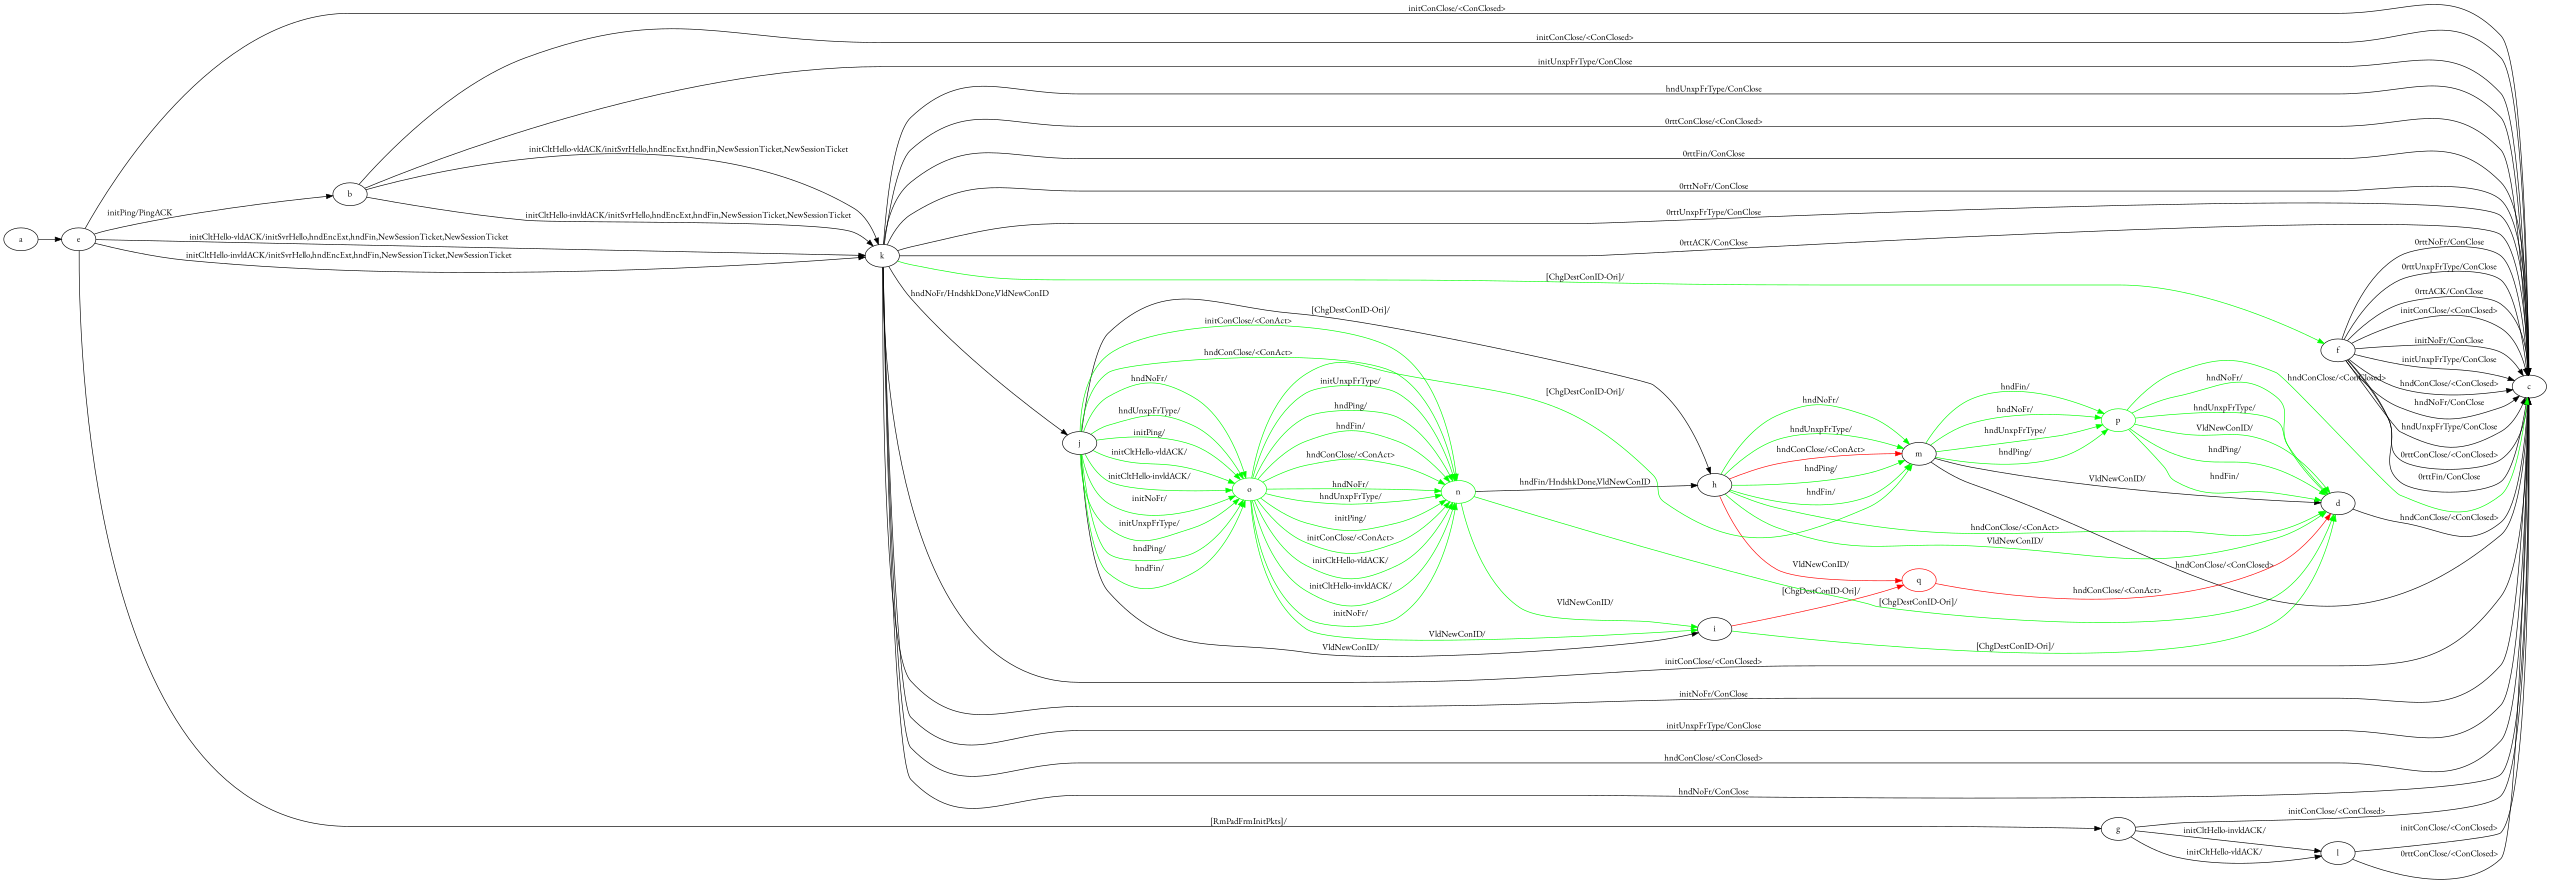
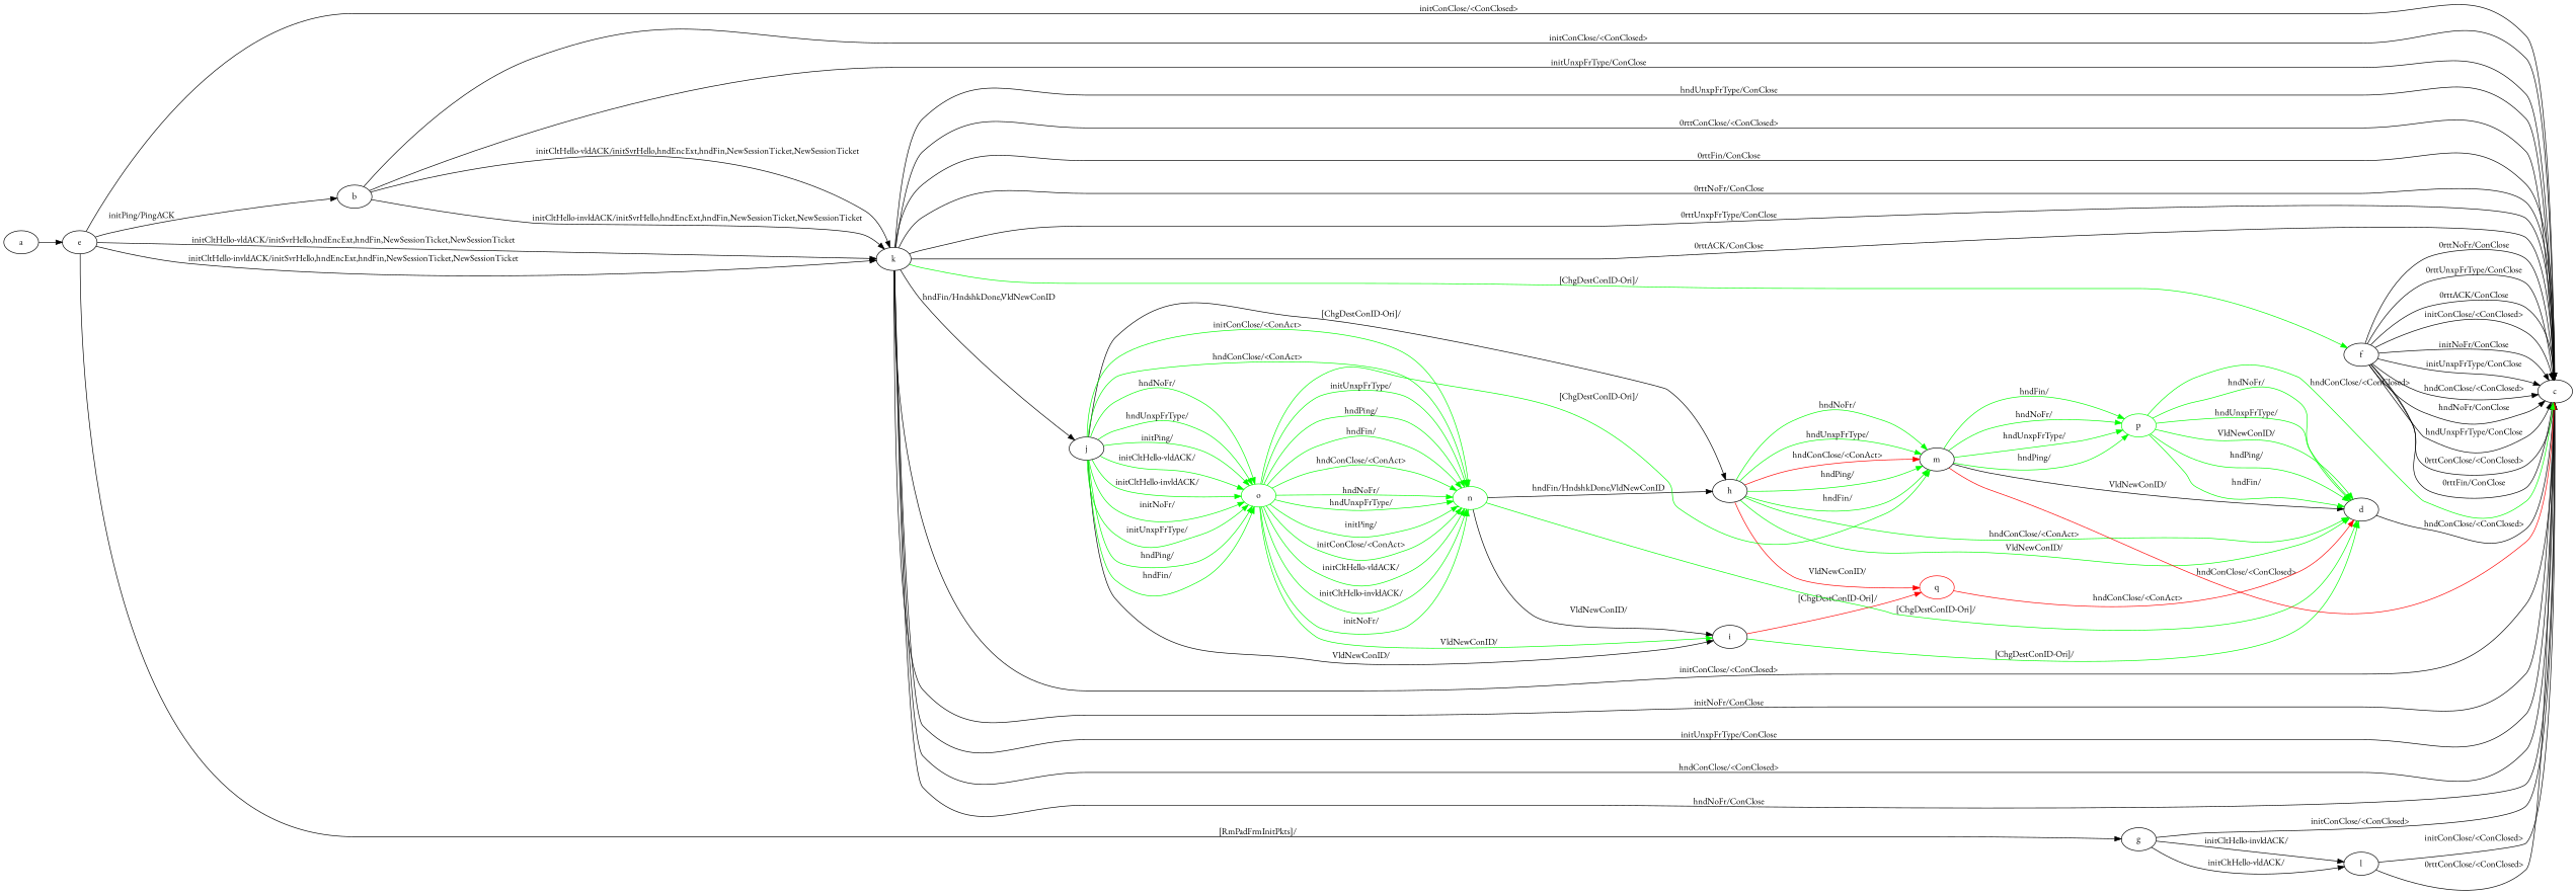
  digraph {
    fontname="EB Garamond"
    rankdir=LR
    node [fontname="EB Garamond"]
    edge [fontname="EB Garamond"]
    a
    e
    b
    c
    k
    g
    f
    j
    l
    h
    i
    n [color=green]
    o [color=green]
    d
    m
    q [color=red]
    p [color=green]
    a -> e
    e -> b [label="initPing/PingACK "]
    e -> c [label="initConClose/<ConClosed> "]
    e -> k [label="initCltHello-vldACK/initSvrHello,hndEncExt,hndFin,NewSessionTicket,NewSessionTicket "]
    e -> k [label="initCltHello-invldACK/initSvrHello,hndEncExt,hndFin,NewSessionTicket,NewSessionTicket "]
    e -> g [label="[RmPadFrmInitPkts]/ "]
    b -> c [label="initConClose/<ConClosed> "]
    b -> c [label="initUnxpFrType/ConClose "]
    b -> k [label="initCltHello-vldACK/initSvrHello,hndEncExt,hndFin,NewSessionTicket,NewSessionTicket "]
    b -> k [label="initCltHello-invldACK/initSvrHello,hndEncExt,hndFin,NewSessionTicket,NewSessionTicket "]
    k -> c [label="initConClose/<ConClosed> "]
    k -> c [label="initNoFr/ConClose "]
    k -> c [label="initUnxpFrType/ConClose "]
    k -> c [label="hndConClose/<ConClosed> "]
    k -> c [label="hndNoFr/ConClose "]
    k -> c [label="hndUnxpFrType/ConClose "]
    k -> c [label="0rttConClose/<ConClosed> "]
    k -> c [label="0rttFin/ConClose "]
    k -> c [label="0rttNoFr/ConClose "]
    k -> c [label="0rttUnxpFrType/ConClose "]
    k -> c [label="0rttACK/ConClose "]
    k -> f [color=green label="[ChgDestConID-Ori]/ "]
-   k -> j [label="hndNoFr/HndshkDone,VldNewConID "]
+   k -> j [label="hndFin/HndshkDone,VldNewConID "]
    g -> c [label="initConClose/<ConClosed> "]
    g -> l [label="initCltHello-vldACK/ "]
    g -> l [label="initCltHello-invldACK/ "]
    f -> c [label="initConClose/<ConClosed> "]
    f -> c [label="initNoFr/ConClose "]
    f -> c [label="initUnxpFrType/ConClose "]
    f -> c [label="hndConClose/<ConClosed> "]
    f -> c [label="hndNoFr/ConClose "]
    f -> c [label="hndUnxpFrType/ConClose "]
    f -> c [label="0rttConClose/<ConClosed> "]
    f -> c [label="0rttFin/ConClose "]
    f -> c [label="0rttNoFr/ConClose "]
    f -> c [label="0rttUnxpFrType/ConClose "]
    f -> c [label="0rttACK/ConClose "]
    j -> h [label="[ChgDestConID-Ori]/ "]
    j -> i [label="VldNewConID/ "]
    j -> n [color=green label="initConClose/<ConAct> "]
    j -> n [color=green label="hndConClose/<ConAct> "]
    j -> o [color=green label="initPing/ "]
    j -> o [color=green label="initCltHello-vldACK/ "]
    j -> o [color=green label="initCltHello-invldACK/ "]
    j -> o [color=green label="initNoFr/ "]
    j -> o [color=green label="initUnxpFrType/ "]
    j -> o [color=green label="hndPing/ "]
    j -> o [color=green label="hndFin/ "]
    j -> o [color=green label="hndNoFr/ "]
    j -> o [color=green label="hndUnxpFrType/ "]
    l -> c [label="initConClose/<ConClosed> "]
    l -> c [label="0rttConClose/<ConClosed> "]
    h -> d [color=green label="hndConClose/<ConAct> "]
    h -> d [color=green label="VldNewConID/ "]
    h -> m [color=green label="hndPing/ "]
    h -> m [color=green label="hndFin/ "]
    h -> m [color=green label="hndNoFr/ "]
    h -> m [color=green label="hndUnxpFrType/ "]
    h -> m [color=red label="hndConClose/<ConAct> "]
    h -> q [color=red label="VldNewConID/ "]
    i -> d [color=green label="[ChgDestConID-Ori]/ "]
    i -> q [color=red label="[ChgDestConID-Ori]/ "]
    n -> h [label="hndFin/HndshkDone,VldNewConID "]
-   n -> i [color=green label="VldNewConID/ "]
+   n -> i [color=black label="VldNewConID/ "]
    n -> d [color=green label="[ChgDestConID-Ori]/ "]
    o -> i [color=green label="VldNewConID/ "]
    o -> n [color=green label="initPing/ "]
    o -> n [color=green label="initConClose/<ConAct> "]
    o -> n [color=green label="initCltHello-vldACK/ "]
    o -> n [color=green label="initCltHello-invldACK/ "]
    o -> n [color=green label="initNoFr/ "]
    o -> n [color=green label="initUnxpFrType/ "]
    o -> n [color=green label="hndPing/ "]
    o -> n [color=green label="hndFin/ "]
    o -> n [color=green label="hndConClose/<ConAct> "]
    o -> n [color=green label="hndNoFr/ "]
    o -> n [color=green label="hndUnxpFrType/ "]
    o -> m [color=green label="[ChgDestConID-Ori]/ "]
    d -> c [label="hndConClose/<ConClosed> "]
-   m -> c [label="hndConClose/<ConClosed> "]
+   m -> c [label="hndConClose/<ConClosed> " color=red]
    m -> d [label="VldNewConID/ "]
    m -> p [color=green label="hndPing/ "]
    m -> p [color=green label="hndFin/ "]
    m -> p [color=green label="hndNoFr/ "]
    m -> p [color=green label="hndUnxpFrType/ "]
    q -> d [color=red label="hndConClose/<ConAct> "]
    p -> c [color=green label="hndConClose/<ConClosed> "]
    p -> d [color=green label="hndPing/ "]
    p -> d [color=green label="hndFin/ "]
    p -> d [color=green label="hndNoFr/ "]
    p -> d [color=green label="hndUnxpFrType/ "]
    p -> d [color=green label="VldNewConID/ "]
  }
